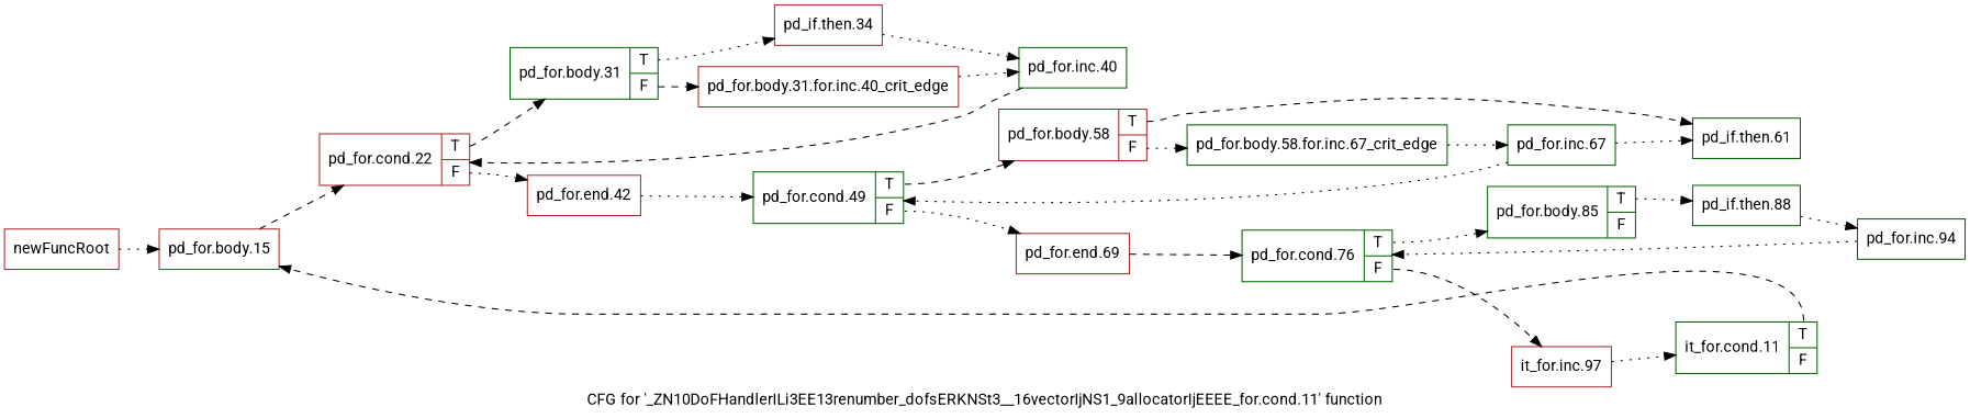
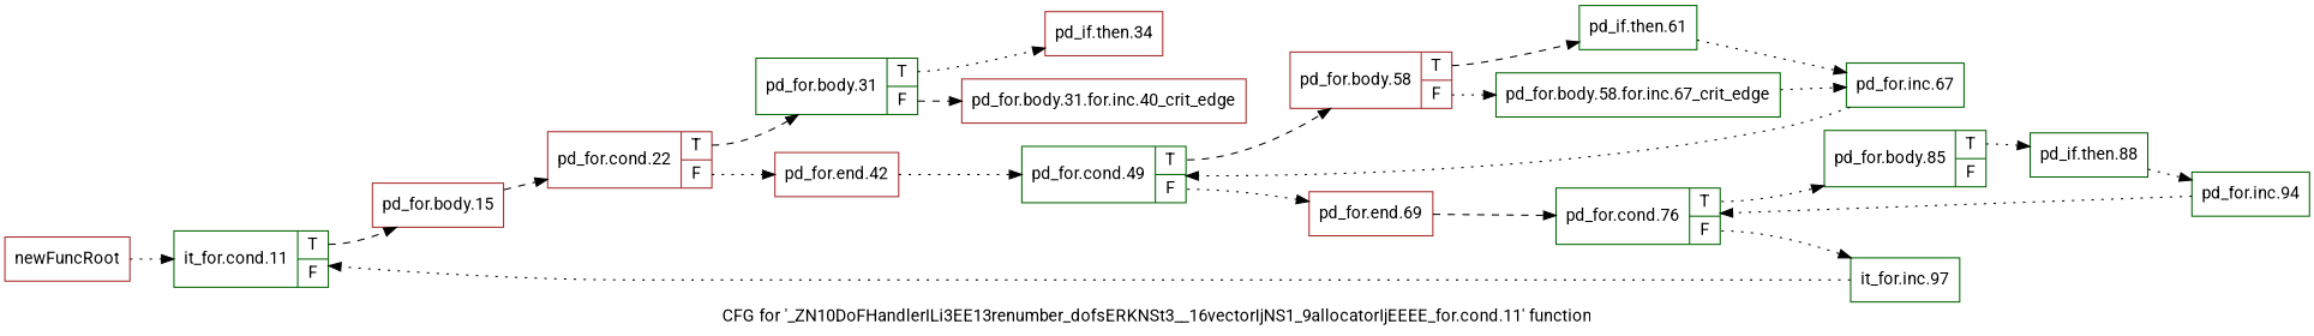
  digraph {
    fontname=Roboto
    label="CFG for '_ZN10DoFHandlerILi3EE13renumber_dofsERKNSt3__16vectorIjNS1_9allocatorIjEEEE_for.cond.11' function"
    rankdir=LR
    node [color=darkgreen fontname=Roboto shape=record]
    edge [fontname=Roboto style=dotted]
    n1 [color=brown label="{newFuncRoot}"]
    n2 [label="{it_for.cond.11|{<s0>T|<s1>F}}"]
    n3 [color=brown label="{pd_for.body.15}"]
    n4 [color=brown label="{pd_for.cond.22|{<s0>T|<s1>F}}"]
    n5 [label="{pd_for.body.31|{<s0>T|<s1>F}}"]
    n6 [color=brown label="{pd_for.end.42}"]
    n7 [color=brown label="{pd_if.then.34}"]
    n8 [color=brown label="{pd_for.body.31.for.inc.40_crit_edge}"]
    n9 [label="{pd_for.cond.49|{<s0>T|<s1>F}}"]
-   n10 [label="{pd_for.inc.40}"]
    n11 [color=brown label="{pd_for.body.58|{<s0>T|<s1>F}}"]
    n12 [color=brown label="{pd_for.end.69}"]
    n13 [label="{pd_if.then.61}"]
    n14 [label="{pd_for.body.58.for.inc.67_crit_edge}"]
    n15 [label="{pd_for.cond.76|{<s0>T|<s1>F}}"]
    n16 [label="{pd_for.inc.67}"]
    n17 [label="{pd_for.body.85|{<s0>T|<s1>F}}"]
-   n18 [color=brown label="{it_for.inc.97}"]
+   n18 [label="{it_for.inc.97}"]
    n19 [label="{pd_if.then.88}"]
    n20 [label="{pd_for.inc.94}"]
-   n1 -> n3
+   n1 -> n2
    n2 -> n3 [style=dashed tailport=s0]
    n3 -> n4 [style=dashed]
    n4 -> n5 [style=dashed tailport=s0]
    n4 -> n6 [tailport=s1]
    n5 -> n7 [tailport=s0]
    n5 -> n8 [style=dashed tailport=s1]
    n6 -> n9
-   n7 -> n10
-   n8 -> n10
    n9 -> n11 [style=dashed tailport=s0]
    n9 -> n12 [tailport=s1]
-   n10 -> n4 [style=dashed]
    n11 -> n13 [style=dashed tailport=s0]
    n11 -> n14 [tailport=s1]
    n12 -> n15 [style=dashed]
-   n16 -> n13
+   n13 -> n16
    n14 -> n16
    n15 -> n17 [tailport=s0]
-   n15 -> n18 [style=dashed tailport=s1]
+   n15 -> n18 [tailport=s1]
    n16 -> n9
    n17 -> n19 [tailport=s0]
    n18 -> n2
    n19 -> n20
    n20 -> n15
  }
